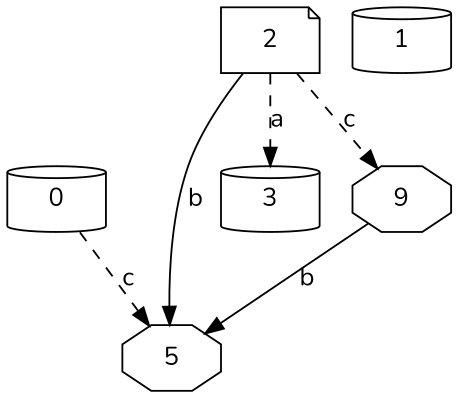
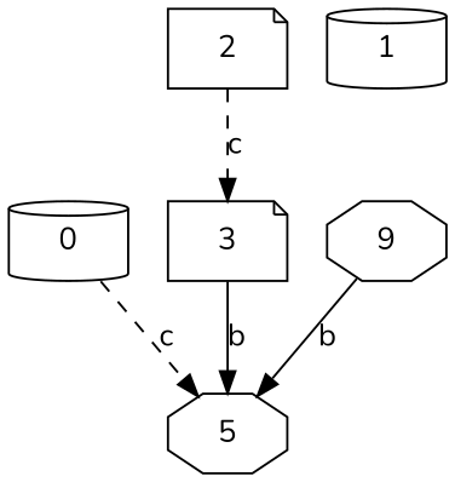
  strict digraph {
    fontname=Nunito
    node [fontname=Nunito shape=octagon]
    edge [fontname=Nunito style=dashed]
    5
    0 [shape=cylinder]
    1 [shape=cylinder]
    2 [shape=note]
-   3 [shape=cylinder]
+   3 [shape=note]
    n6 [label=9]
    0 -> 5 [label=c]
-   2 -> 5 [label=b style=solid]
-   2 -> 3 [label=a]
-   2 -> n6 [label=c]
+   3 -> 5 [label=b style=solid]
+   2 -> 3 [label=c]
    n6 -> 5 [label=b style=solid]
  }
